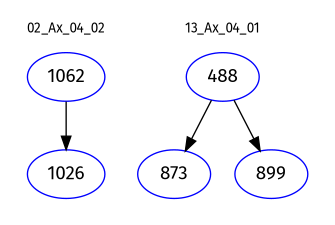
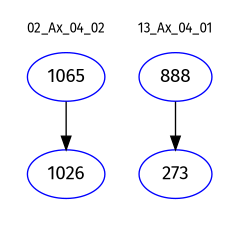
  digraph {
    fontname="Fira Sans"
    node [color=blue fontname="Fira Sans"]
    edge [color=black fontname="Fira Sans"]
-   n1 [label=1062]
+   n1 [label=1065]
    n2 [label=1026]
-   n3 [label=488]
-   n4 [label=873]
-   n5 [label=899]
+   n3 [label=888]
+   n4 [label=273]
    subgraph cluster_1 {
      color=white
      fontsize=10
      label="02_Ax_04_02"
      n1
      n2
    }
    subgraph cluster_2 {
      color=white
      fontsize=10
      label="13_Ax_04_01"
      n3
      n4
-     n5
    }
    n1 -> n2
    n3 -> n4
-   n3 -> n5
  }
